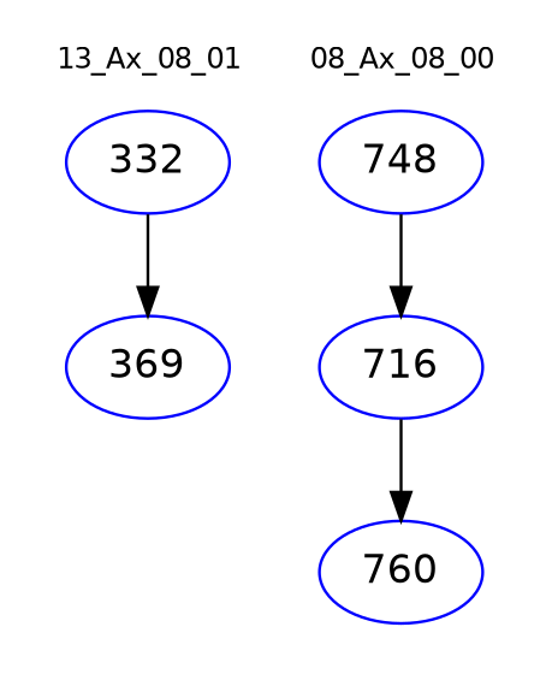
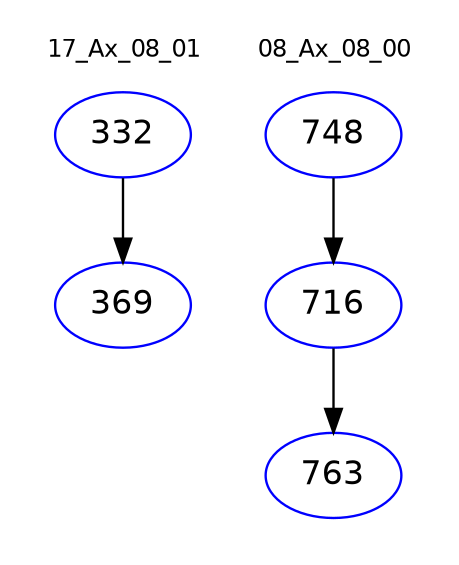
  digraph {
    fontname="DejaVu Sans"
    node [color=blue fontname="DejaVu Sans"]
    edge [color=black fontname="DejaVu Sans"]
    n1 [label=332]
    n2 [label=369]
    n3 [label=748]
    n4 [label=716]
-   n5 [label=760]
+   n5 [label=763]
    subgraph cluster_1 {
      color=white
      fontsize=10
-     label="13_Ax_08_01"
+     label="17_Ax_08_01"
      n1
      n2
    }
    subgraph cluster_2 {
      color=white
      fontsize=10
      label="08_Ax_08_00"
      n3
      n4
      n5
    }
    n1 -> n2
    n3 -> n4
    n4 -> n5
  }
